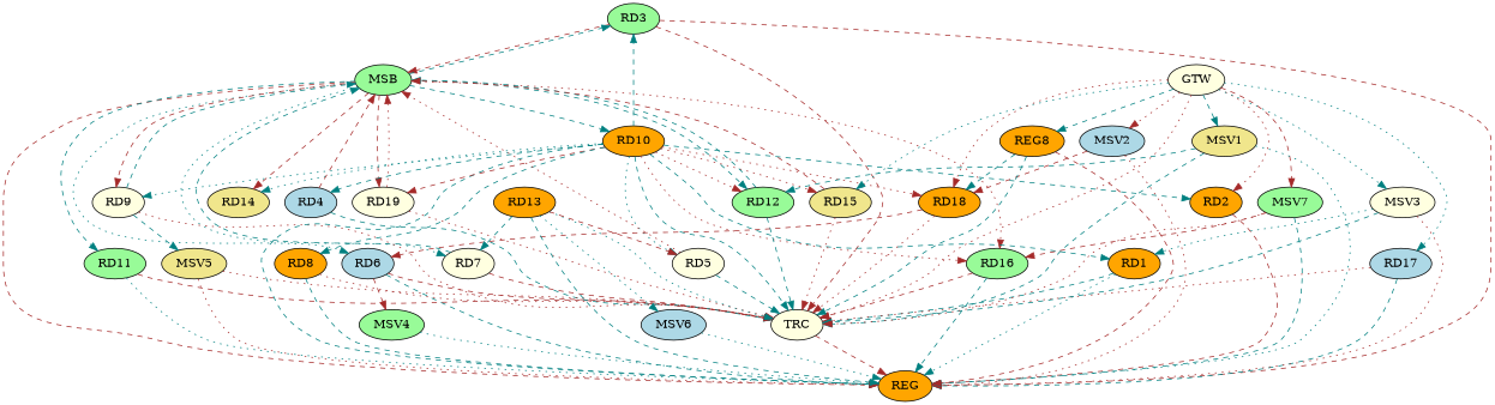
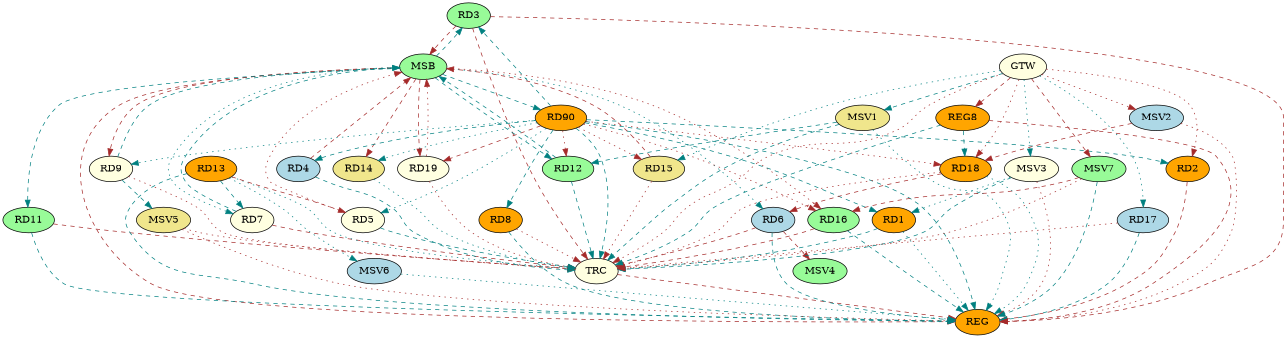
  strict digraph {
    node [fillcolor=orange style=filled]
    edge [color=teal style=dashed]
    n1 [label=RD1]
    n2 [label=REG]
    n3 [fillcolor=lightyellow label=TRC]
    n4 [label=RD2]
    n5 [fillcolor=palegreen label=RD3]
    n6 [fillcolor=palegreen label=MSB]
    n7 [fillcolor=lightblue label=RD6]
    n8 [fillcolor=lightyellow label=RD7]
    n9 [fillcolor=lightyellow label=RD9]
-   n10 [label=RD10]
+   n10 [label=RD90]
    n11 [fillcolor=palegreen label=RD11]
    n12 [fillcolor=palegreen label=RD12]
    n13 [fillcolor=khaki label=RD14]
    n14 [fillcolor=palegreen label=RD16]
    n15 [fillcolor=lightyellow label=RD19]
    n16 [fillcolor=lightblue label=RD4]
    n17 [fillcolor=lightyellow label=RD5]
    n18 [fillcolor=palegreen label=MSV4]
    n19 [label=RD8]
    n20 [fillcolor=khaki label=MSV5]
    n21 [fillcolor=khaki label=RD15]
    n22 [label=RD18]
    n23 [label=RD13]
    n24 [fillcolor=lightblue label=MSV6]
    n25 [fillcolor=lightblue label=RD17]
    n26 [fillcolor=lightyellow label=GTW]
    n27 [fillcolor=khaki label=MSV1]
    n28 [fillcolor=lightblue label=MSV2]
    n29 [fillcolor=lightyellow label=MSV3]
    n30 [fillcolor=palegreen label=MSV7]
    n31 [label=REG8]
    n1 -> n2 [style=dotted]
    n1 -> n3
    n3 -> n2 [color=brown]
    n4 -> n2 [color=brown]
    n5 -> n2 [color=brown]
    n5 -> n3 [color=brown]
    n5 -> n6 [color=brown]
    n6 -> n2 [color=brown]
    n6 -> n5
    n6 -> n7 [style=dotted]
    n6 -> n8 [style=dotted]
    n6 -> n9 [color=brown]
    n6 -> n10
    n6 -> n11
    n6 -> n12
    n6 -> n13 [color=brown]
    n6 -> n14 [color=brown style=dotted]
    n6 -> n15 [color=brown]
    n7 -> n2
    n7 -> n3 [color=brown]
    n7 -> n18 [color=brown]
    n8 -> n3 [color=brown]
    n8 -> n6
    n9 -> n3 [color=brown style=dotted]
    n9 -> n6
    n9 -> n20
    n10 -> n1
    n10 -> n2
    n10 -> n3
    n10 -> n4
    n10 -> n5
    n10 -> n9 [style=dotted]
    n10 -> n12 [color=brown style=dotted]
    n10 -> n13 [style=dotted]
    n10 -> n14 [color=brown style=dotted]
    n10 -> n15 [color=brown]
    n10 -> n16
    n10 -> n17 [style=dotted]
    n10 -> n19
    n10 -> n21 [color=brown style=dotted]
    n10 -> n22 [color=brown style=dotted]
-   n11 -> n2 [style=dotted]
+   n11 -> n2
    n11 -> n3 [color=brown]
    n12 -> n3
    n12 -> n6
+   n13 -> n3 [style=dotted]
    n14 -> n2
    n14 -> n3 [color=brown]
    n15 -> n3 [color=brown style=dotted]
    n15 -> n6 [color=brown style=dotted]
    n16 -> n3
    n16 -> n6 [color=brown]
    n17 -> n3
    n17 -> n6 [color=brown style=dotted]
-   n18 -> n2 [style=dotted]
+   n22 -> n2 [style=dotted]
    n19 -> n2
    n19 -> n3 [color=brown style=dotted]
    n20 -> n2 [color=brown style=dotted]
    n20 -> n3 [color=brown style=dotted]
    n21 -> n3 [color=brown style=dotted]
    n21 -> n6 [color=brown]
    n22 -> n3 [color=brown style=dotted]
    n22 -> n7 [color=brown]
    n23 -> n2
    n23 -> n3 [style=dotted]
    n23 -> n8
    n23 -> n17 [color=brown]
    n23 -> n24 [style=dotted]
    n24 -> n2 [style=dotted]
    n25 -> n2
    n25 -> n3 [color=brown style=dotted]
    n26 -> n3 [color=brown style=dotted]
    n26 -> n4 [color=brown style=dotted]
    n26 -> n21 [style=dotted]
    n26 -> n22 [color=brown style=dotted]
    n26 -> n25 [style=dotted]
    n26 -> n27
    n26 -> n28 [color=brown style=dotted]
    n26 -> n29 [style=dotted]
    n26 -> n30 [color=brown]
-   n26 -> n31
+   n26 -> n31 [color=brown]
    n27 -> n2 [style=dotted]
    n27 -> n3
    n27 -> n12
    n28 -> n2 [color=brown style=dotted]
    n28 -> n22 [color=brown]
    n29 -> n1 [style=dotted]
    n29 -> n2 [color=brown style=dotted]
    n29 -> n3
    n30 -> n2
    n30 -> n3 [color=brown style=dotted]
    n30 -> n14 [color=brown]
    n31 -> n2 [color=brown]
    n31 -> n3
    n31 -> n22
  }
